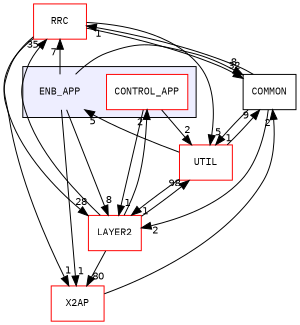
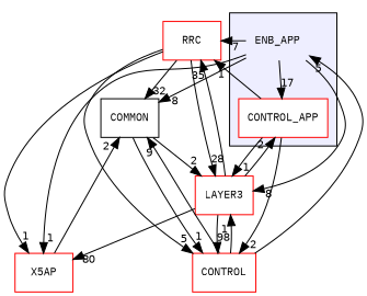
  digraph {
    compound=true
    fontname="IBM Plex Mono"
    node [color=red fontname="IBM Plex Mono" fontsize=10 shape=box fillcolor=white style=filled]
    edge [fontname="IBM Plex Mono" headlabel=1 labeldistance=1.5 labelfontname=Helvetica labelfontsize=10]
    n1 [label=ENB_APP shape=plaintext fillcolor="" style=""]
    n2 [label=CONTROL_APP]
    n3 [label=RRC]
    n4 [label=COMMON color="" fillcolor="" style=""]
-   n5 [label=LAYER2]
-   n6 [label=X2AP]
-   n7 [label=UTIL]
+   n5 [label=LAYER3]
+   n6 [label=X5AP]
+   n7 [label=CONTROL]
    subgraph cluster_1 {
      bgcolor="#eeeeff"
      pencolor=black
      n1
      n2
    }
+   n1 -> n2 [headlabel=17]
    n1 -> n3 [headlabel=7]
    n1 -> n4 [headlabel=8]
    n1 -> n5 [headlabel=8]
    n1 -> n6
    n2 -> n5
    n2 -> n7 [headlabel=2]
    n3 -> n4 [headlabel=32]
    n3 -> n5 [headlabel=28]
    n3 -> n6
    n3 -> n7 [headlabel=5]
-   n4 -> n3
+   n2 -> n3
    n4 -> n5 [headlabel=2]
    n4 -> n7
    n5 -> n2 [headlabel=2]
    n5 -> n3 [headlabel=35]
    n5 -> n6 [headlabel=80]
    n5 -> n7 [headlabel=98]
    n6 -> n4 [headlabel=2]
    n7 -> n1 [headlabel=5]
    n7 -> n4 [headlabel=9]
    n7 -> n5
  }
